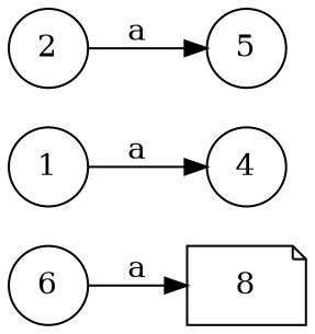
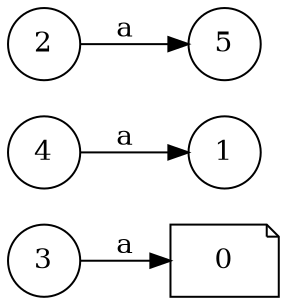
  strict digraph {
    rankdir=LR
    node [shape=circle]
-   0 [shape=note label=8]
-   3 [label=6]
+   0 [shape=note]
+   3
    1
    4
    2
    5
    3 -> 0 [label=a]
-   1 -> 4 [label=a]
+   4 -> 1 [label=a]
    2 -> 5 [label=a]
  }
